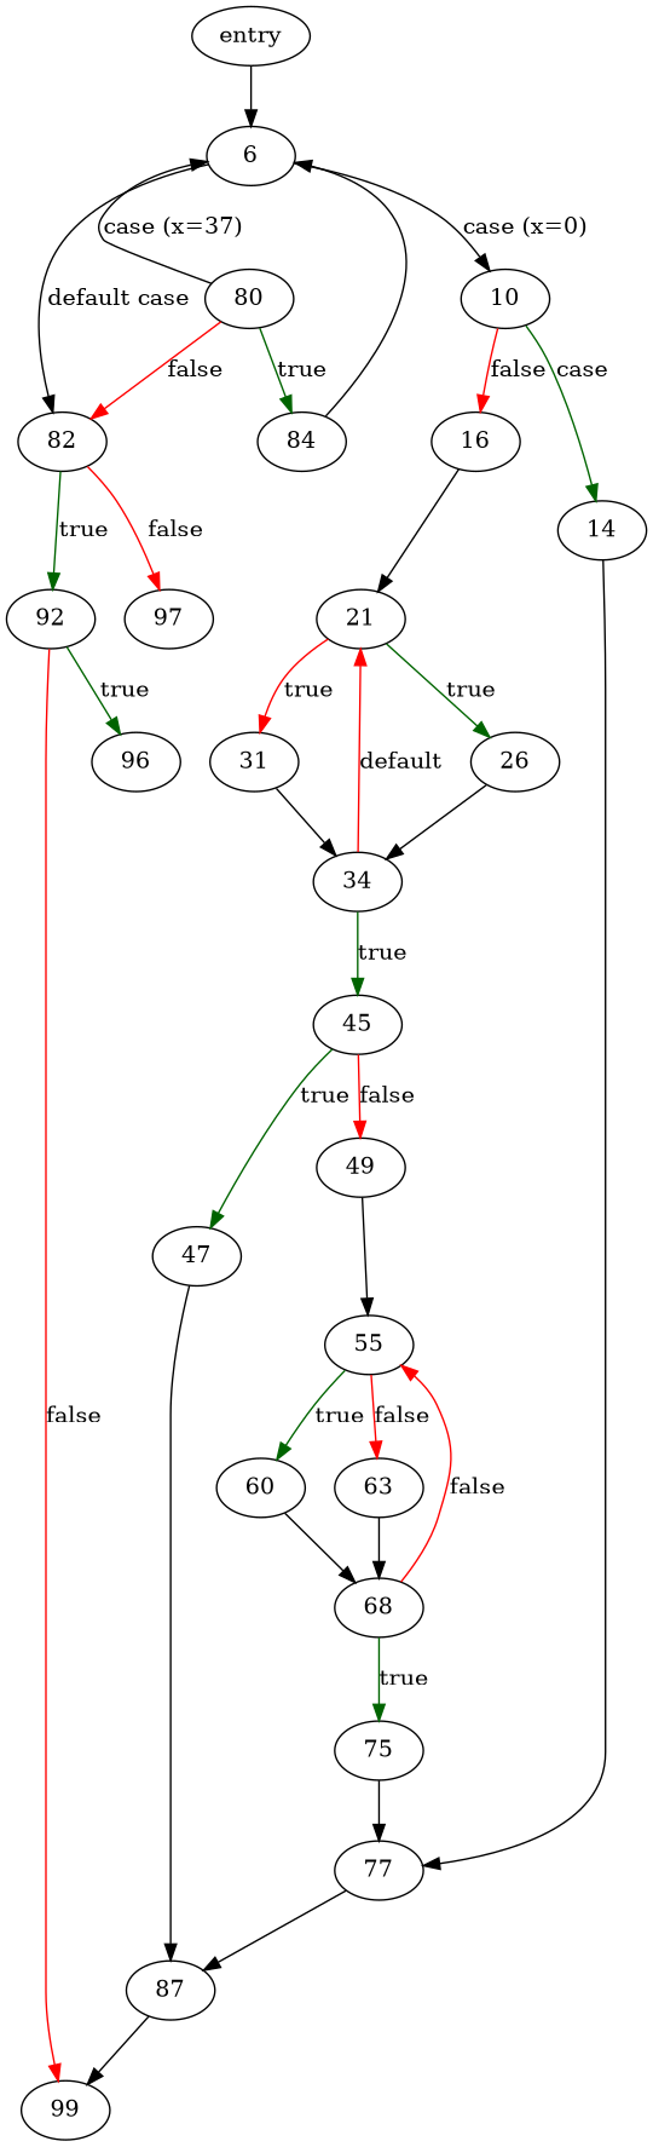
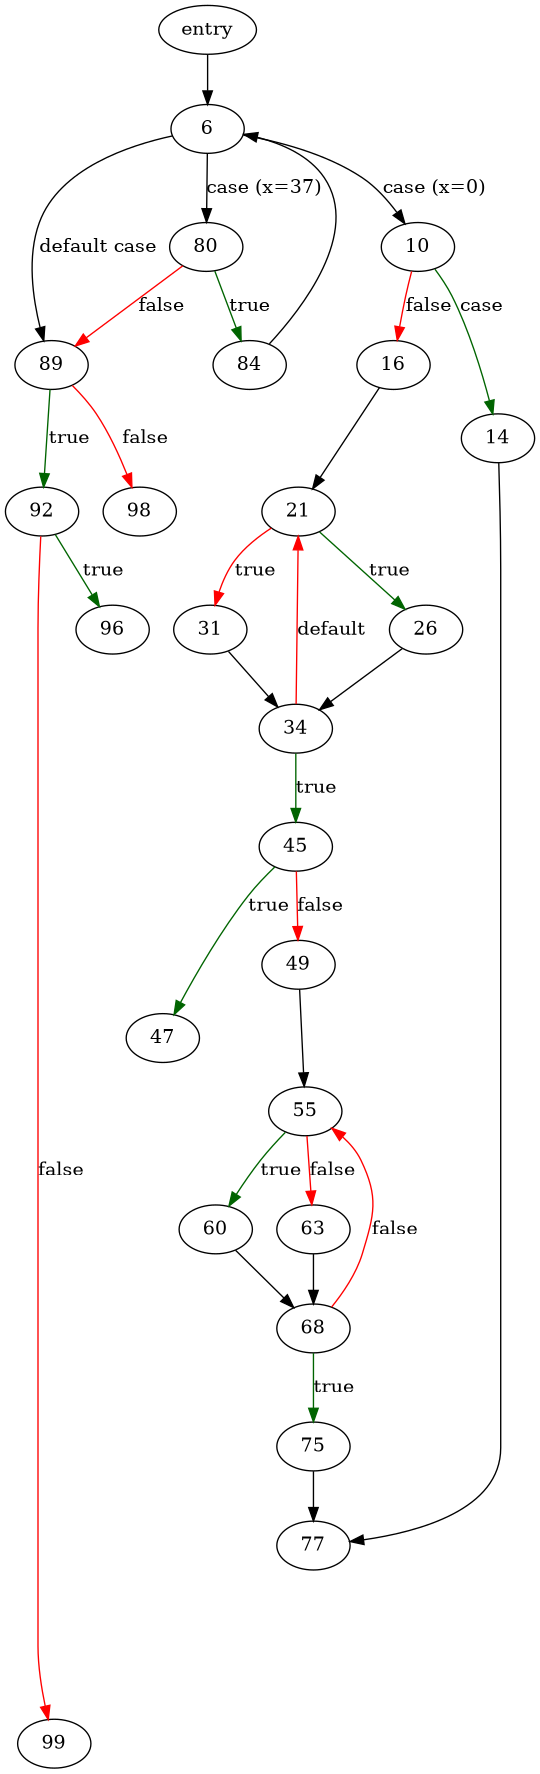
  digraph {
    n1 [label=entry]
    6
    10
    80
-   89 [label=82]
+   89
    14
    16
    84
    92
-   97
+   97 [label=98]
    77
    21
-   87
    26
    31
    34
    45
    47
    49
    55
    99
    60
    n23 [label=63]
    68
    n25 [label=75]
    96
    n1 -> 6
    6 -> 10 [label="case (x=0)"]
-   80 -> 6 [label="case (x=37)"]
+   6 -> 80 [label="case (x=37)"]
    6 -> 89 [label="default case"]
    10 -> 14 [color=darkgreen label=case]
    10 -> 16 [color=red label=false]
    80 -> 89 [color=red label=false]
    80 -> 84 [color=darkgreen label=true]
    89 -> 92 [color=darkgreen label=true]
    89 -> 97 [color=red label=false]
    14 -> 77
    16 -> 21
    84 -> 6
    92 -> 99 [color=red label=false]
    92 -> 96 [color=darkgreen label=true]
-   77 -> 87
    21 -> 26 [color=darkgreen label=true]
    21 -> 31 [color=red label=true]
-   87 -> 99
    26 -> 34
    31 -> 34
    34 -> 21 [color=red label=default]
    34 -> 45 [color=darkgreen label=true]
    45 -> 47 [color=darkgreen label=true]
    45 -> 49 [color=red label=false]
-   47 -> 87
    49 -> 55
    55 -> 60 [color=darkgreen label=true]
    55 -> n23 [color=red label=false]
    60 -> 68
    n23 -> 68
    68 -> 55 [color=red label=false]
    68 -> n25 [color=darkgreen label=true]
    n25 -> 77
  }
